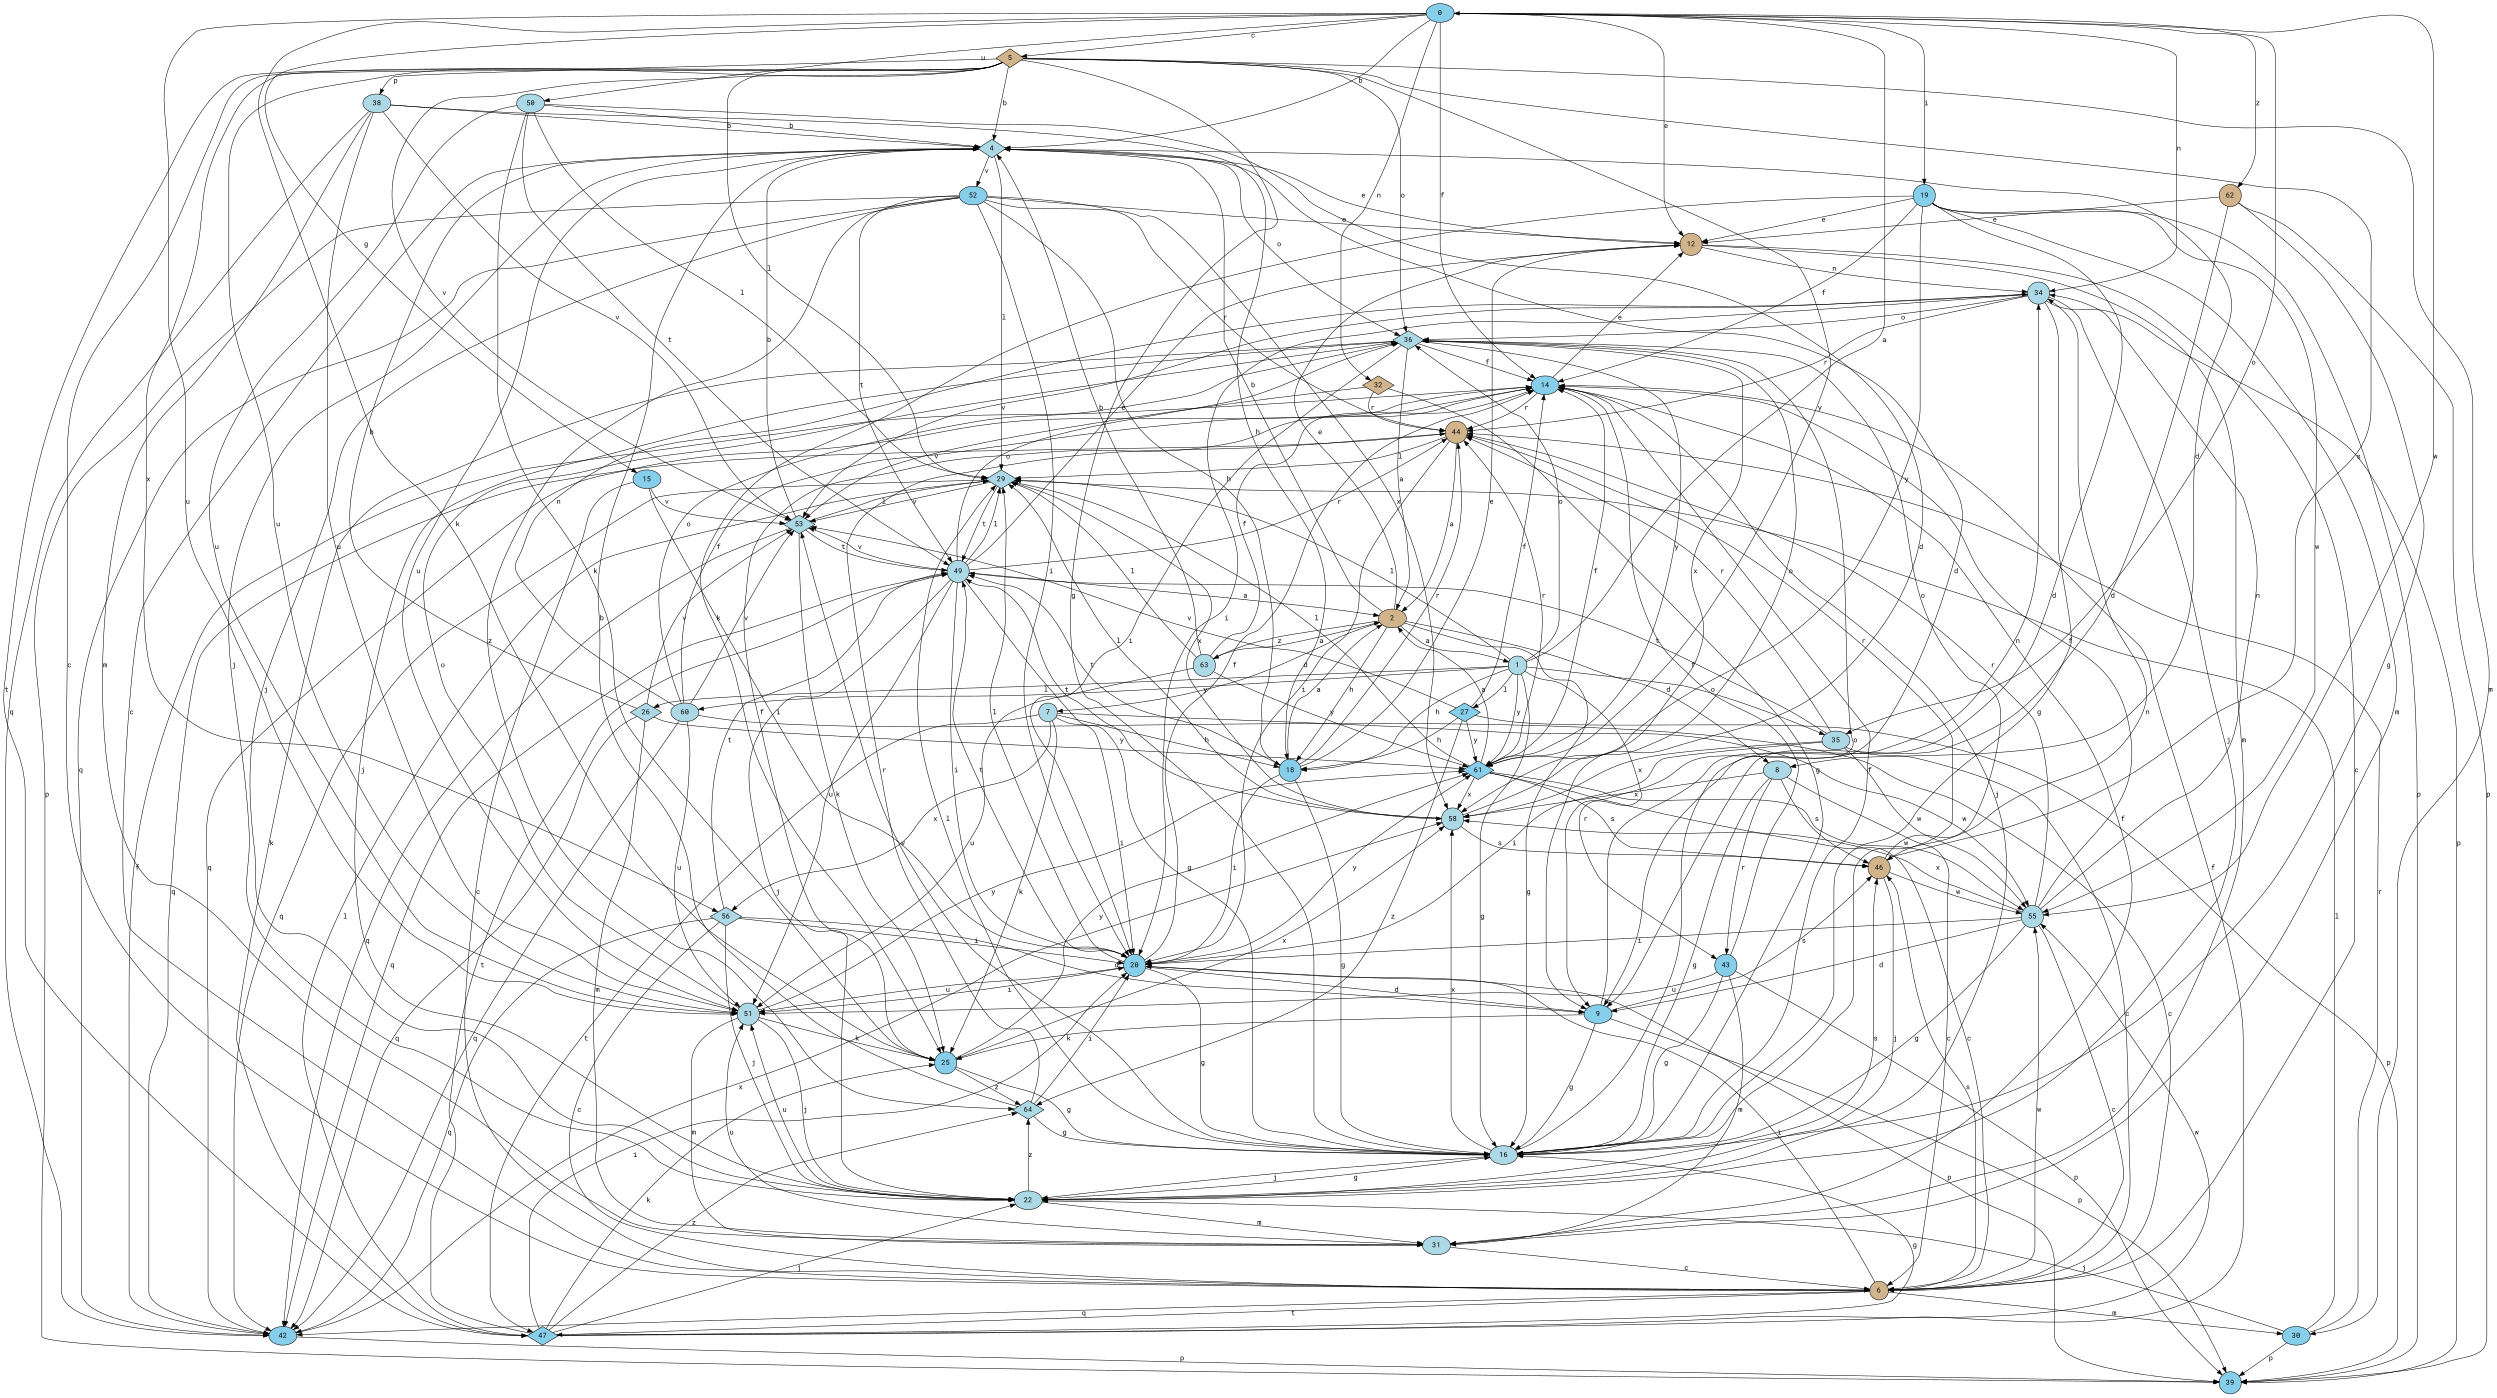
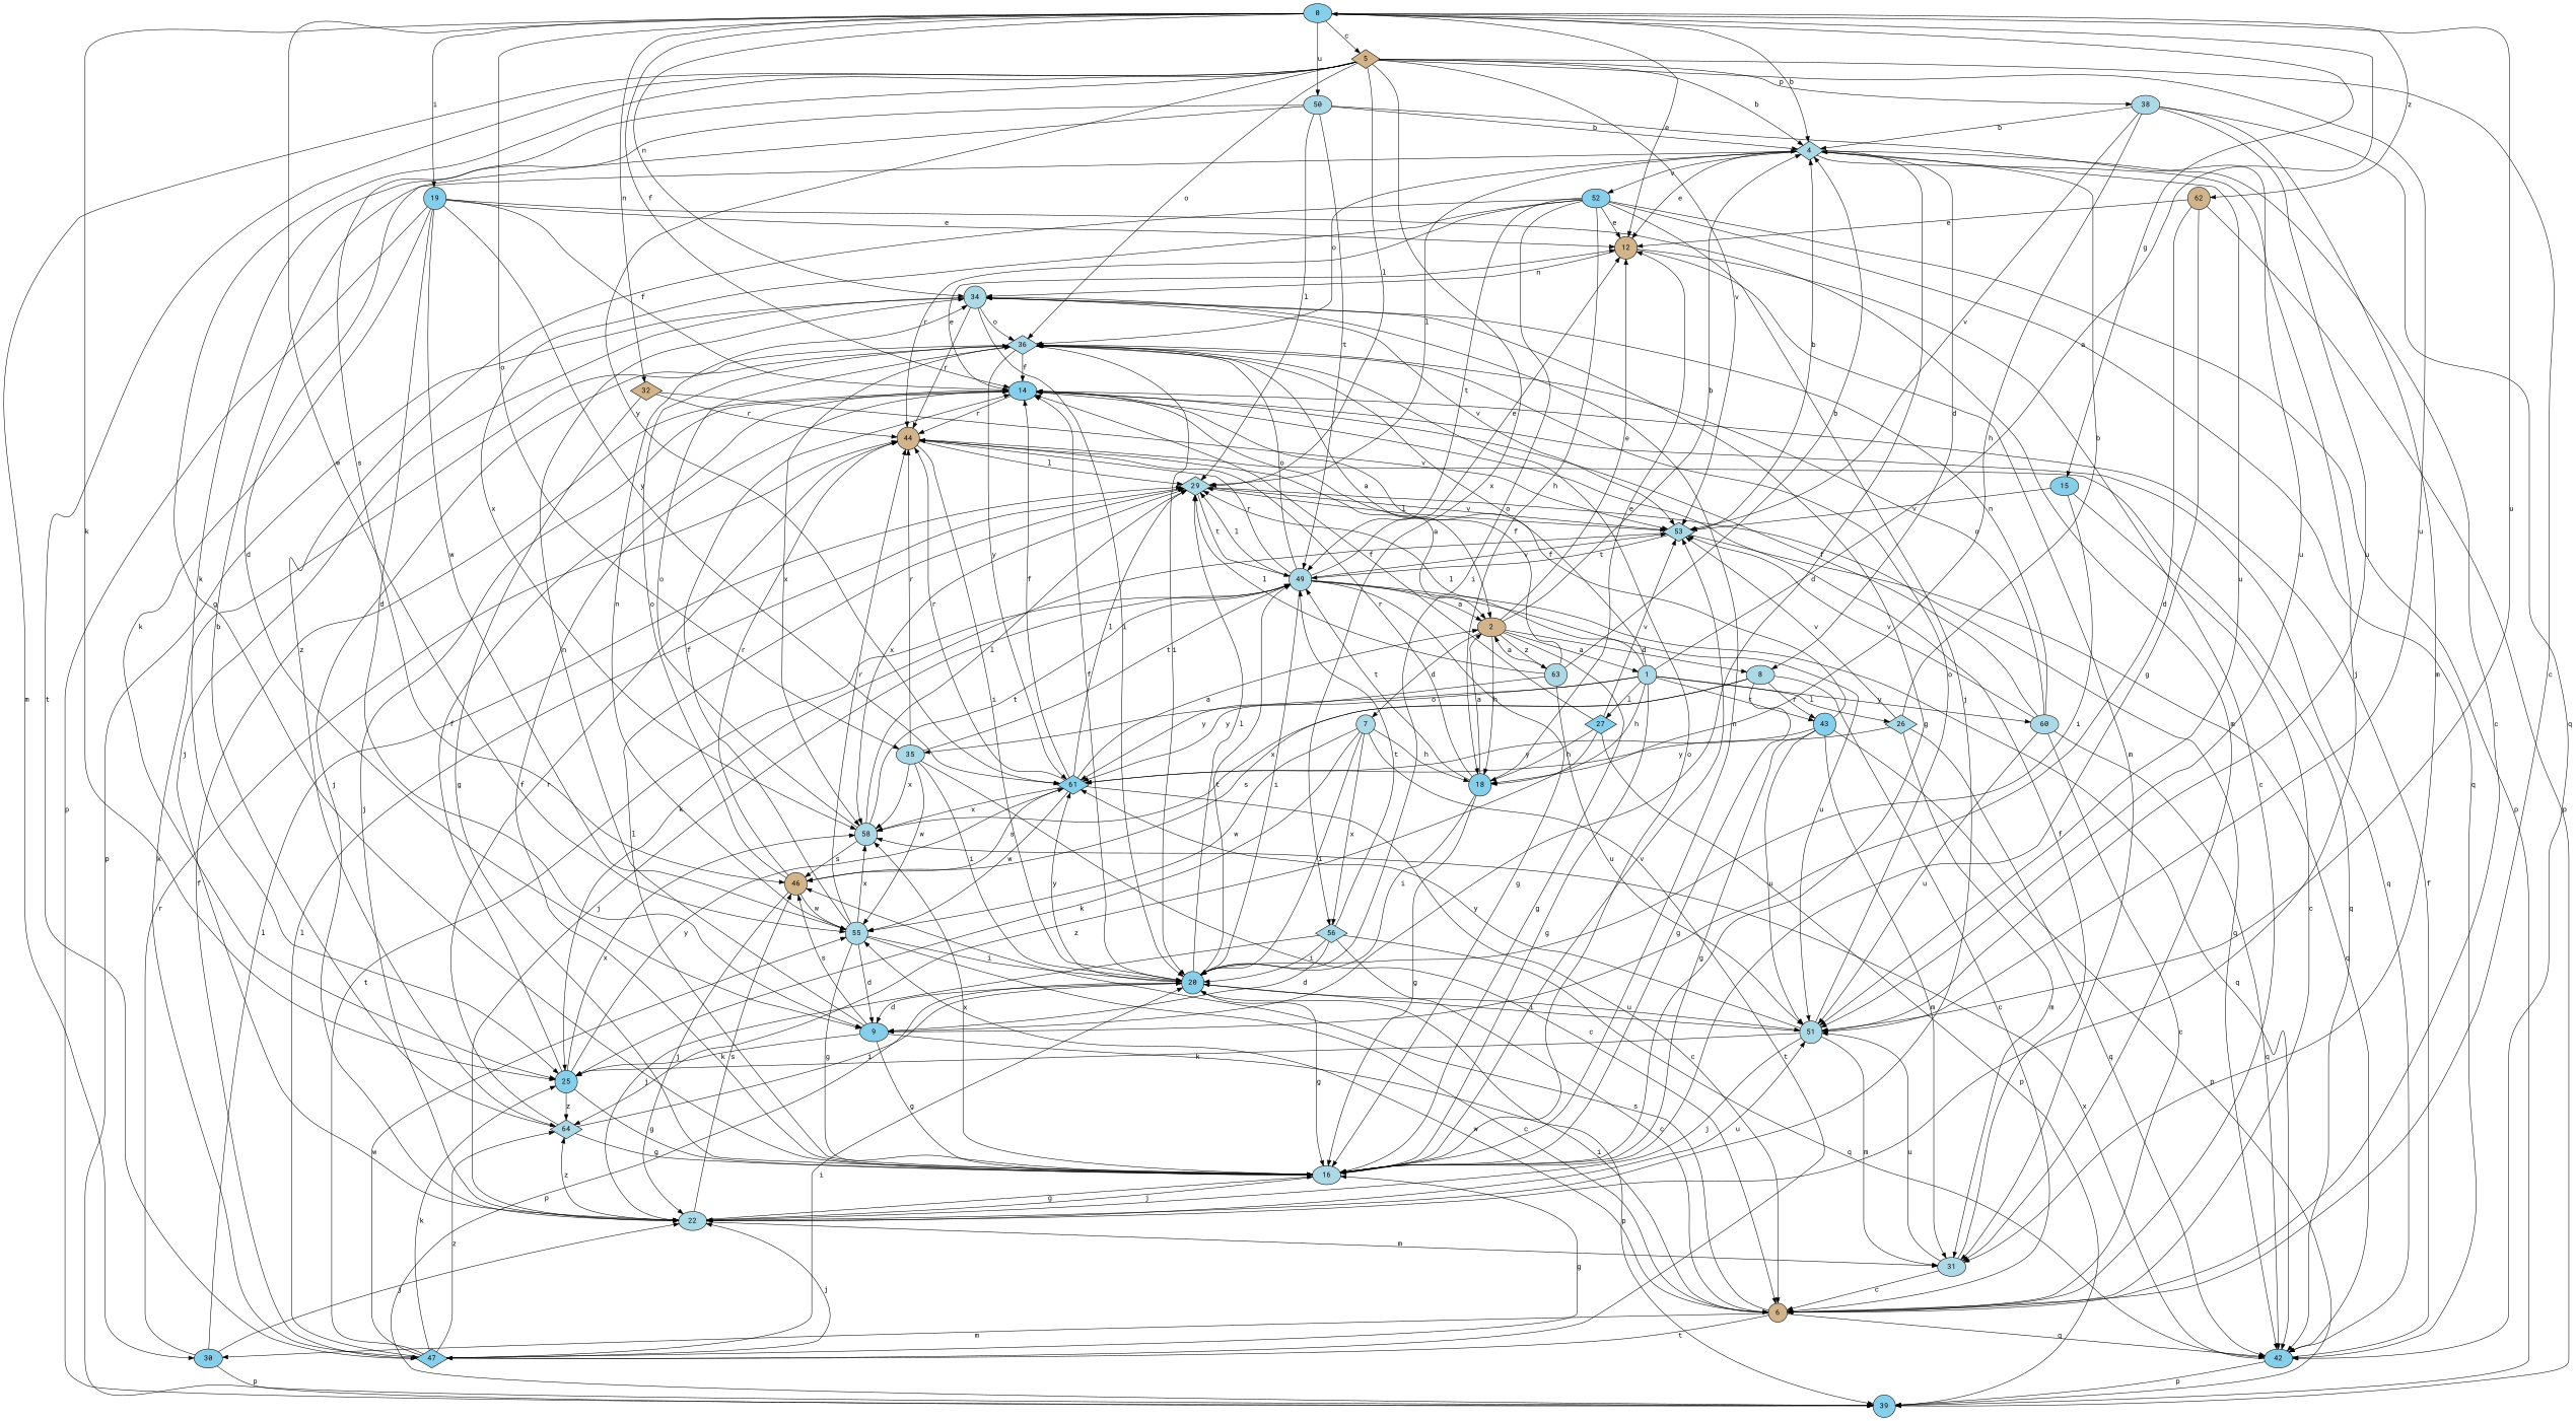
  strict digraph {
    fontname="Roboto Mono"
    node [fillcolor=lightblue fontname="Roboto Mono" shape=circle style=filled]
    edge [fontname="Roboto Mono"]
    0 [fillcolor=skyblue shape=ellipse]
    4 [shape=diamond]
    5 [fillcolor=tan shape=diamond]
    12 [fillcolor=tan]
    14 [fillcolor=skyblue shape=ellipse]
    15 [fillcolor=skyblue shape=ellipse]
    19 [fillcolor=skyblue]
    25 [fillcolor=skyblue]
    32 [fillcolor=tan shape=diamond]
    34
    35 [shape=ellipse]
    50 [shape=ellipse]
    51
    55
    62 [fillcolor=tan]
    29 [shape=diamond]
    36 [shape=diamond]
    8 [shape=ellipse]
    6 [fillcolor=tan]
    9 [fillcolor=skyblue shape=ellipse]
    22 [shape=ellipse]
    52 [fillcolor=skyblue shape=ellipse]
    16 [shape=ellipse]
    61 [fillcolor=skyblue shape=diamond]
    30 [fillcolor=skyblue shape=ellipse]
    38 [shape=ellipse]
    46 [fillcolor=tan]
    47 [fillcolor=skyblue shape=diamond]
    53 [shape=diamond]
    56 [shape=diamond]
    31 [shape=ellipse]
    42 [fillcolor=skyblue shape=ellipse]
    44 [fillcolor=tan]
    20 [fillcolor=skyblue]
    39 [fillcolor=skyblue]
    58
    64 [shape=diamond]
    49
    1
    18 [fillcolor=skyblue]
    26 [shape=diamond]
    27 [fillcolor=skyblue shape=diamond]
    43 [fillcolor=skyblue]
    60 [shape=ellipse]
    2 [fillcolor=tan shape=ellipse]
    7
    63
    0 -> 4 [label=b]
    0 -> 5 [label=c]
    0 -> 12 [label=e]
    0 -> 14 [label=f]
    0 -> 15 [label=g]
    0 -> 19 [label=i]
    0 -> 25 [label=k]
    0 -> 32 [label=n]
    0 -> 34 [label=n]
    0 -> 35 [label=o]
    0 -> 50 [label=u]
    0 -> 51 [label=u]
    0 -> 55 [label=w]
    0 -> 62 [label=z]
    4 -> 12 [label=e]
    4 -> 51 [label=u]
    4 -> 29 [label=l]
    4 -> 36 [label=o]
    4 -> 8 [label=d]
    4 -> 6 [label=c]
    4 -> 9 [label=d]
    4 -> 22 [label=j]
    4 -> 52 [label=v]
    5 -> 4 [label=b]
    5 -> 51 [label=u]
    5 -> 29 [label=l]
    5 -> 36 [label=o]
    5 -> 6 [label=c]
    5 -> 16 [label=g]
    5 -> 61 [label=y]
    5 -> 30 [label=m]
    5 -> 38 [label=p]
    5 -> 46 [label=s]
    5 -> 47 [label=t]
    5 -> 53 [label=v]
    5 -> 56 [label=x]
    12 -> 34 [label=n]
    12 -> 6 [label=c]
    12 -> 31 [label=m]
    14 -> 12 [label=e]
    14 -> 22 [label=j]
    14 -> 42 [label=q]
    14 -> 44 [label=r]
    15 -> 6 [label=c]
    15 -> 53 [label=v]
    15 -> 20 [label=i]
    19 -> 12 [label=e]
    19 -> 14 [label=f]
    19 -> 25 [label=k]
    19 -> 55 [label=w]
    19 -> 9 [label=d]
    19 -> 61 [label=y]
    19 -> 31 [label=m]
    19 -> 39 [label=p]
    25 -> 14 [label=f]
    25 -> 16 [label=g]
    25 -> 61 [label=y]
    25 -> 58 [label=x]
    25 -> 64 [label=z]
    32 -> 16 [label=g]
    32 -> 53 [label=v]
    32 -> 44 [label=r]
    34 -> 36 [label=o]
    34 -> 22 [label=j]
    34 -> 16 [label=g]
    34 -> 53 [label=v]
    34 -> 44 [label=r]
    34 -> 20 [label=i]
    34 -> 39 [label=p]
    35 -> 55 [label=w]
    35 -> 6 [label=c]
    35 -> 44 [label=r]
    35 -> 20 [label=i]
    35 -> 58 [label=x]
    35 -> 49 [label=t]
    50 -> 4 [label=b]
    50 -> 25 [label=k]
    50 -> 51 [label=u]
    50 -> 29 [label=l]
    50 -> 9 [label=d]
    50 -> 49 [label=t]
    51 -> 25 [label=k]
    51 -> 36 [label=o]
    51 -> 22 [label=j]
    51 -> 61 [label=y]
    51 -> 31 [label=m]
    51 -> 20 [label=i]
    55 -> 14 [label=f]
    55 -> 34 [label=n]
    55 -> 6 [label=c]
    55 -> 9 [label=d]
    55 -> 16 [label=g]
    55 -> 44 [label=r]
    55 -> 20 [label=i]
    55 -> 58 [label=x]
    62 -> 12 [label=e]
    62 -> 9 [label=d]
    62 -> 16 [label=g]
    62 -> 39 [label=p]
    29 -> 53 [label=v]
    29 -> 42 [label=q]
    29 -> 58 [label=x]
    29 -> 49 [label=t]
    36 -> 14 [label=f]
    36 -> 22 [label=j]
    36 -> 61 [label=y]
    36 -> 47 [label=k]
    36 -> 20 [label=i]
    36 -> 58 [label=x]
    36 -> 2 [label=a]
    8 -> 6 [label=c]
    8 -> 16 [label=g]
    8 -> 46 [label=s]
    8 -> 58 [label=x]
    8 -> 43 [label=r]
    6 -> 55 [label=w]
    6 -> 30 [label=m]
    6 -> 46 [label=s]
    6 -> 47 [label=t]
    6 -> 42 [label=q]
    6 -> 20 [label=i]
    9 -> 25 [label=k]
    9 -> 34 [label=n]
    9 -> 16 [label=g]
    9 -> 46 [label=s]
    9 -> 39 [label=p]
    22 -> 51 [label=u]
    22 -> 16 [label=g]
    22 -> 46 [label=s]
    22 -> 31 [label=m]
    22 -> 64 [label=z]
    52 -> 12 [label=e]
    52 -> 22 [label=j]
    52 -> 42 [label=q]
    52 -> 44 [label=r]
    52 -> 20 [label=i]
    52 -> 39 [label=p]
    52 -> 58 [label=x]
    52 -> 64 [label=z]
    52 -> 49 [label=t]
    52 -> 18 [label=h]
    16 -> 14 [label=f]
    16 -> 34 [label=n]
    16 -> 29 [label=l]
    16 -> 36 [label=o]
    16 -> 22 [label=j]
    16 -> 53 [label=v]
    16 -> 58 [label=x]
    61 -> 14 [label=f]
    61 -> 55 [label=w]
    61 -> 29 [label=l]
    61 -> 6 [label=c]
    61 -> 46 [label=s]
    61 -> 44 [label=r]
    61 -> 58 [label=x]
    61 -> 2 [label=a]
    30 -> 29 [label=l]
    30 -> 22 [label=j]
    30 -> 44 [label=r]
    30 -> 39 [label=p]
    38 -> 4 [label=b]
    38 -> 51 [label=u]
    38 -> 53 [label=v]
    38 -> 31 [label=m]
    38 -> 42 [label=q]
    38 -> 18 [label=h]
    46 -> 55 [label=w]
    46 -> 36 [label=o]
    46 -> 22 [label=j]
    46 -> 44 [label=r]
    47 -> 14 [label=f]
    47 -> 25 [label=k]
    47 -> 55 [label=w]
    47 -> 29 [label=l]
    47 -> 22 [label=j]
    47 -> 16 [label=g]
    47 -> 20 [label=i]
    47 -> 64 [label=z]
    47 -> 49 [label=t]
    53 -> 4 [label=b]
    53 -> 25 [label=k]
    53 -> 29 [label=l]
    53 -> 42 [label=q]
    53 -> 49 [label=t]
    56 -> 6 [label=c]
    56 -> 9 [label=d]
    56 -> 22 [label=j]
    56 -> 42 [label=q]
    56 -> 20 [label=i]
    56 -> 49 [label=t]
    31 -> 14 [label=f]
    31 -> 51 [label=u]
    31 -> 6 [label=c]
    42 -> 14 [label=f]
    42 -> 39 [label=p]
    42 -> 58 [label=x]
    44 -> 29 [label=l]
    44 -> 42 [label=q]
    44 -> 20 [label=i]
    44 -> 2 [label=a]
    20 -> 14 [label=f]
    20 -> 51 [label=u]
    20 -> 29 [label=l]
    20 -> 9 [label=d]
    20 -> 16 [label=g]
    20 -> 61 [label=y]
    20 -> 39 [label=p]
    20 -> 49 [label=t]
    58 -> 29 [label=l]
    58 -> 36 [label=o]
    58 -> 46 [label=s]
    58 -> 49 [label=t]
    64 -> 4 [label=b]
    64 -> 16 [label=g]
    64 -> 44 [label=r]
    64 -> 20 [label=i]
    49 -> 12 [label=e]
    49 -> 51 [label=u]
    49 -> 29 [label=l]
    49 -> 36 [label=o]
    49 -> 22 [label=j]
    49 -> 16 [label=g]
    49 -> 53 [label=v]
    49 -> 42 [label=q]
    49 -> 44 [label=r]
    49 -> 20 [label=i]
    49 -> 2 [label=a]
    1 -> 0 [label=a]
    1 -> 35 [label=o]
    1 -> 29 [label=l]
    1 -> 36 [label=o]
    1 -> 16 [label=g]
    1 -> 61 [label=y]
    1 -> 18 [label=h]
    1 -> 26 [label=l]
    1 -> 27 [label=l]
    1 -> 43 [label=r]
    1 -> 60 [label=y]
    18 -> 12 [label=e]
    18 -> 16 [label=g]
    18 -> 44 [label=r]
    18 -> 20 [label=i]
    18 -> 49 [label=t]
    18 -> 2 [label=a]
    26 -> 4 [label=b]
    26 -> 61 [label=y]
    26 -> 53 [label=v]
    26 -> 31 [label=m]
    26 -> 42 [label=q]
    27 -> 14 [label=f]
    27 -> 53 [label=v]
    27 -> 39 [label=p]
    27 -> 64 [label=z]
    27 -> 18 [label=h]
    43 -> 14 [label=f]
    43 -> 51 [label=u]
    43 -> 16 [label=g]
-   27 -> 61 [label=y]
+   43 -> 61 [label=y]
    43 -> 31 [label=m]
    43 -> 39 [label=p]
    60 -> 14 [label=f]
    60 -> 34 [label=n]
    60 -> 51 [label=u]
    60 -> 36 [label=o]
    60 -> 6 [label=c]
    60 -> 53 [label=v]
    60 -> 42 [label=q]
    2 -> 4 [label=b]
    2 -> 12 [label=e]
    2 -> 8 [label=d]
    2 -> 16 [label=g]
    2 -> 1 [label=a]
    2 -> 18 [label=h]
    2 -> 7 [label=d]
    2 -> 63 [label=z]
    7 -> 25 [label=k]
    7 -> 55 [label=w]
    7 -> 47 [label=t]
    7 -> 56 [label=x]
    7 -> 20 [label=i]
    7 -> 18 [label=h]
    63 -> 4 [label=b]
    63 -> 14 [label=f]
    63 -> 51 [label=u]
    63 -> 29 [label=l]
    63 -> 61 [label=y]
    63 -> 2 [label=a]
  }
